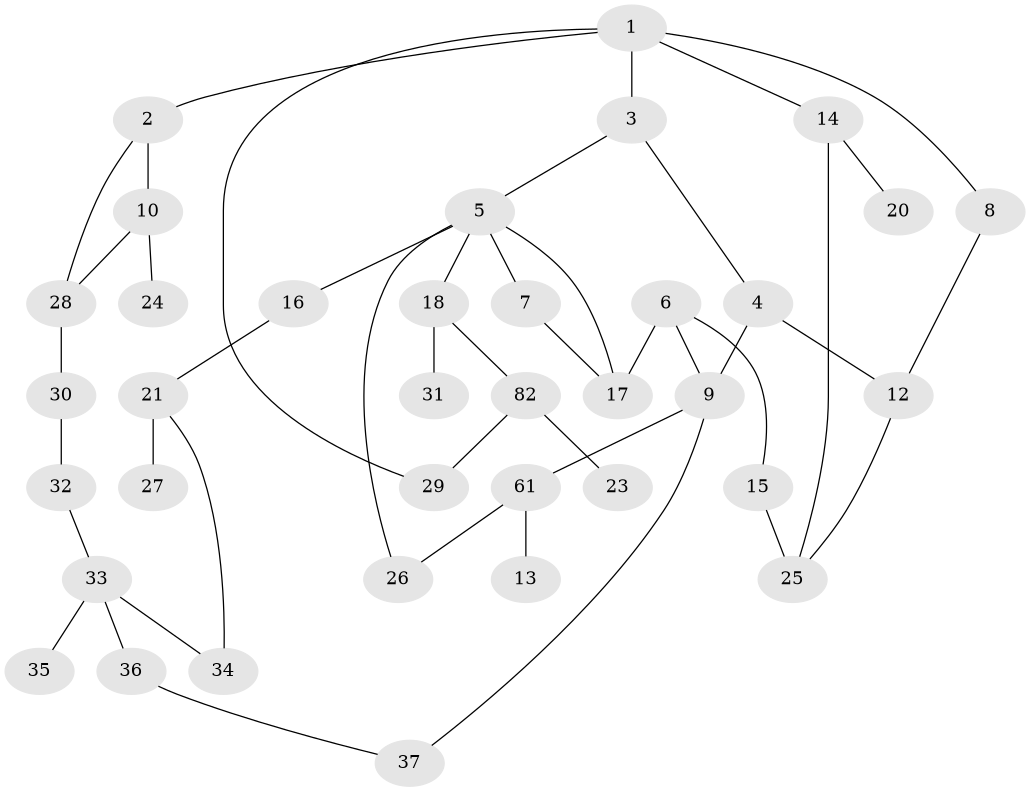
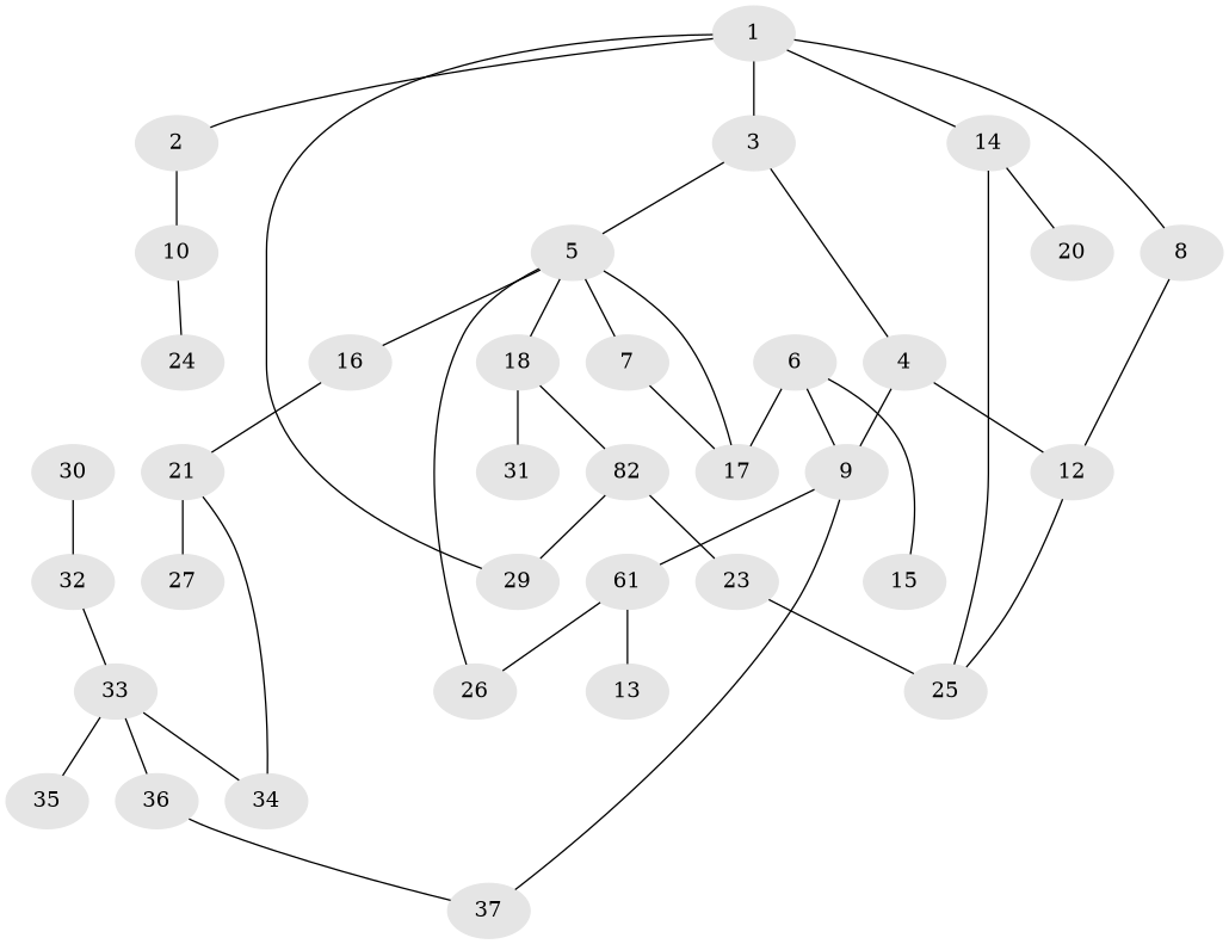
  graph {
    node [color=gray90 style=filled]
    edge [weight=1.0]
    1
    2
    3
    8
    14
    29
    10
-   28
    4
    5
    12
    25
    20
    24
    30
    9
    7
    16
    17
    18
    26
    6
    15
    n24 [label=61]
    37
    21
    n27 [label=82]
    31
    13
    27
    34
    23
    32
    33
    35
    36
    1 -- 2
    1 -- 3
    1 -- 8
    1 -- 14
    1 -- 29
    2 -- 10
-   2 -- 28
    3 -- 4
    3 -- 5
    8 -- 12
    14 -- 25
    14 -- 20
-   10 -- 28
    10 -- 24
-   28 -- 30
    4 -- 12
    4 -- 9
    5 -- 7
    5 -- 16
    5 -- 17
    5 -- 18
    5 -- 26
    12 -- 25
    30 -- 32
    9 -- n24
    9 -- 37
    7 -- 17
    16 -- 21
    18 -- n27
    18 -- 31
    6 -- 9
    6 -- 17 [weight=2.0]
    6 -- 15
    n24 -- 26
    n24 -- 13
    21 -- 27
    21 -- 34
    n27 -- 29
    n27 -- 23
-   15 -- 25
+   23 -- 25
    32 -- 33
    33 -- 34
    33 -- 35
    33 -- 36
    36 -- 37
  }
